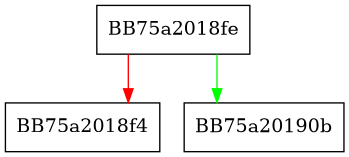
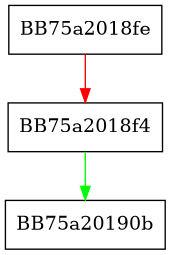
  digraph {
    splines=ortho
    node [shape=box]
    BB75a2018f4
    BB75a20190b
    BB75a2018fe
-   BB75a2018fe -> BB75a20190b [color=green]
+   BB75a2018f4 -> BB75a20190b [color=green]
    BB75a2018fe -> BB75a2018f4 [color=red]
  }
